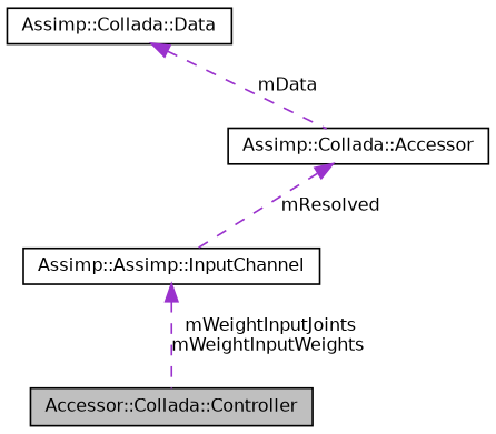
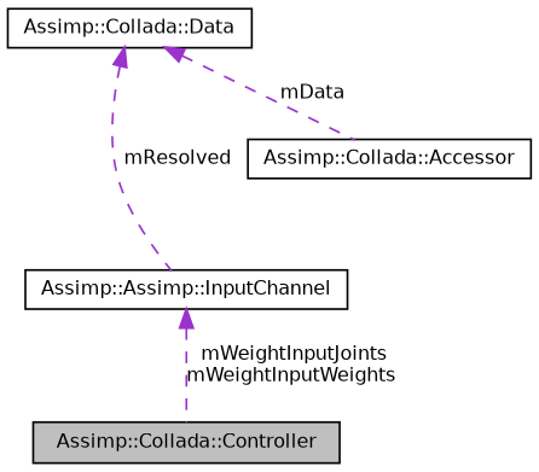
  digraph {
    node [color=black fillcolor=white fontname=Helvetica fontsize=10 shape=record style=filled]
    edge [color=darkorchid3 dir=back fontname=Helvetica fontsize=10 labelfontname=Helvetica labelfontsize=10 style=dashed]
-   n1 [fillcolor=grey75 fontcolor=black height=0.2 label="Accessor::Collada::Controller" width=0.4]
+   n1 [fillcolor=grey75 fontcolor=black height=0.2 label="Assimp::Collada::Controller" width=0.4]
    n2 [height=0.2 label="Assimp::Assimp::InputChannel" width=0.4]
    n3 [height=0.2 label="Assimp::Collada::Accessor" width=0.4]
    n4 [height=0.2 label="Assimp::Collada::Data" width=0.4]
    n2 -> n1 [label=" mWeightInputJoints\nmWeightInputWeights"]
-   n3 -> n2 [label=" mResolved"]
+   n4 -> n2 [label=" mResolved"]
    n4 -> n3 [label=" mData"]
  }
